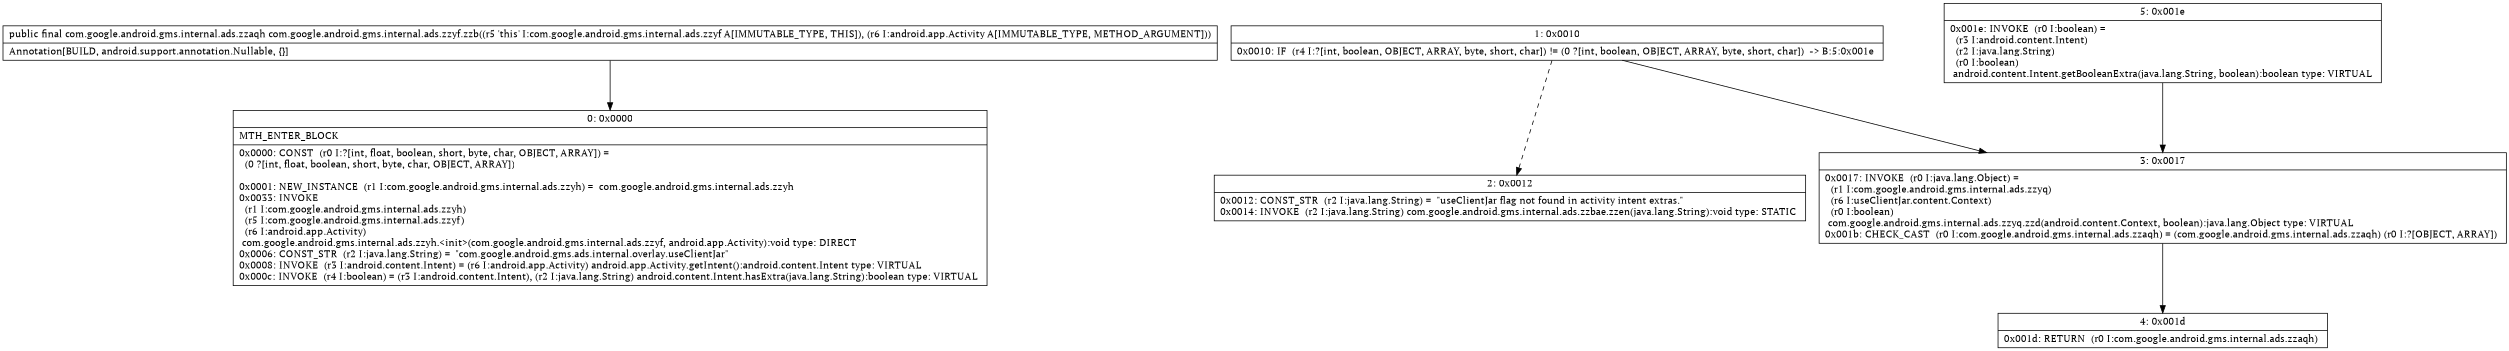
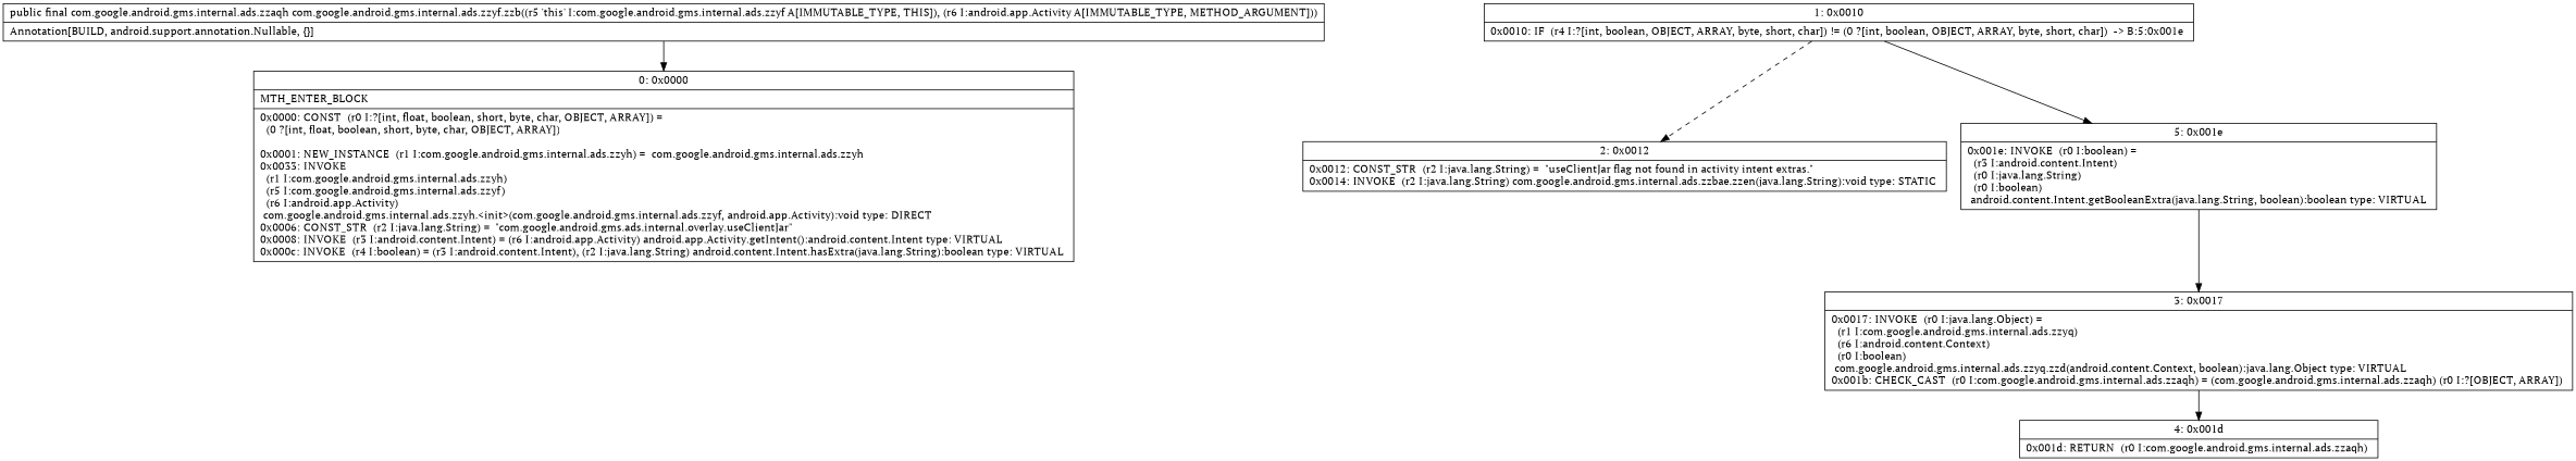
  digraph {
    fontname="PT Serif"
    node [fontname="PT Serif" shape=record]
    edge [fontname="PT Serif"]
    n1 [label="{0\:\ 0x0000|MTH_ENTER_BLOCK\l|0x0000: CONST  (r0 I:?[int, float, boolean, short, byte, char, OBJECT, ARRAY]) = \l  (0 ?[int, float, boolean, short, byte, char, OBJECT, ARRAY])\l \l0x0001: NEW_INSTANCE  (r1 I:com.google.android.gms.internal.ads.zzyh) =  com.google.android.gms.internal.ads.zzyh \l0x0033: INVOKE  \l  (r1 I:com.google.android.gms.internal.ads.zzyh)\l  (r5 I:com.google.android.gms.internal.ads.zzyf)\l  (r6 I:android.app.Activity)\l com.google.android.gms.internal.ads.zzyh.\<init\>(com.google.android.gms.internal.ads.zzyf, android.app.Activity):void type: DIRECT \l0x0006: CONST_STR  (r2 I:java.lang.String) =  \"com.google.android.gms.ads.internal.overlay.useClientJar\" \l0x0008: INVOKE  (r3 I:android.content.Intent) = (r6 I:android.app.Activity) android.app.Activity.getIntent():android.content.Intent type: VIRTUAL \l0x000c: INVOKE  (r4 I:boolean) = (r3 I:android.content.Intent), (r2 I:java.lang.String) android.content.Intent.hasExtra(java.lang.String):boolean type: VIRTUAL \l}"]
    n2 [label="{1\:\ 0x0010|0x0010: IF  (r4 I:?[int, boolean, OBJECT, ARRAY, byte, short, char]) != (0 ?[int, boolean, OBJECT, ARRAY, byte, short, char])  \-\> B:5:0x001e \l}"]
    n3 [label="{2\:\ 0x0012|0x0012: CONST_STR  (r2 I:java.lang.String) =  \"useClientJar flag not found in activity intent extras.\" \l0x0014: INVOKE  (r2 I:java.lang.String) com.google.android.gms.internal.ads.zzbae.zzen(java.lang.String):void type: STATIC \l}"]
-   n4 [label="{5\:\ 0x001e|0x001e: INVOKE  (r0 I:boolean) = \l  (r3 I:android.content.Intent)\l  (r2 I:java.lang.String)\l  (r0 I:boolean)\l android.content.Intent.getBooleanExtra(java.lang.String, boolean):boolean type: VIRTUAL \l}"]
-   n5 [label="{3\:\ 0x0017|0x0017: INVOKE  (r0 I:java.lang.Object) = \l  (r1 I:com.google.android.gms.internal.ads.zzyq)\l  (r6 I:useClientJar.content.Context)\l  (r0 I:boolean)\l com.google.android.gms.internal.ads.zzyq.zzd(android.content.Context, boolean):java.lang.Object type: VIRTUAL \l0x001b: CHECK_CAST  (r0 I:com.google.android.gms.internal.ads.zzaqh) = (com.google.android.gms.internal.ads.zzaqh) (r0 I:?[OBJECT, ARRAY]) \l}"]
+   n4 [label="{5\:\ 0x001e|0x001e: INVOKE  (r0 I:boolean) = \l  (r3 I:android.content.Intent)\l  (r0 I:java.lang.String)\l  (r0 I:boolean)\l android.content.Intent.getBooleanExtra(java.lang.String, boolean):boolean type: VIRTUAL \l}"]
+   n5 [label="{3\:\ 0x0017|0x0017: INVOKE  (r0 I:java.lang.Object) = \l  (r1 I:com.google.android.gms.internal.ads.zzyq)\l  (r6 I:android.content.Context)\l  (r0 I:boolean)\l com.google.android.gms.internal.ads.zzyq.zzd(android.content.Context, boolean):java.lang.Object type: VIRTUAL \l0x001b: CHECK_CAST  (r0 I:com.google.android.gms.internal.ads.zzaqh) = (com.google.android.gms.internal.ads.zzaqh) (r0 I:?[OBJECT, ARRAY]) \l}"]
    n6 [label="{4\:\ 0x001d|0x001d: RETURN  (r0 I:com.google.android.gms.internal.ads.zzaqh) \l}"]
    n7 [label="{public final com.google.android.gms.internal.ads.zzaqh com.google.android.gms.internal.ads.zzyf.zzb((r5 'this' I:com.google.android.gms.internal.ads.zzyf A[IMMUTABLE_TYPE, THIS]), (r6 I:android.app.Activity A[IMMUTABLE_TYPE, METHOD_ARGUMENT]))  | Annotation[BUILD, android.support.annotation.Nullable, \{\}]\l}"]
    n2 -> n3 [style=dashed]
-   n2 -> n5
+   n2 -> n4
    n4 -> n5
    n5 -> n6
    n7 -> n1
  }
